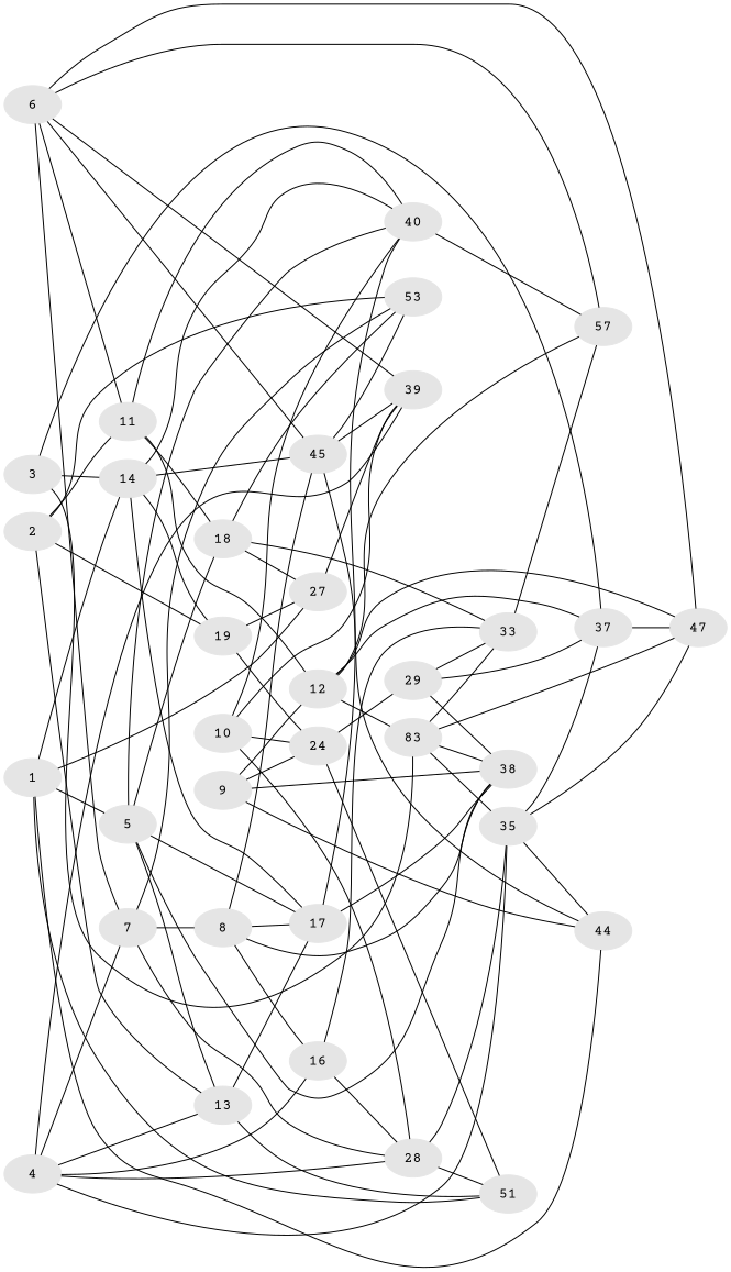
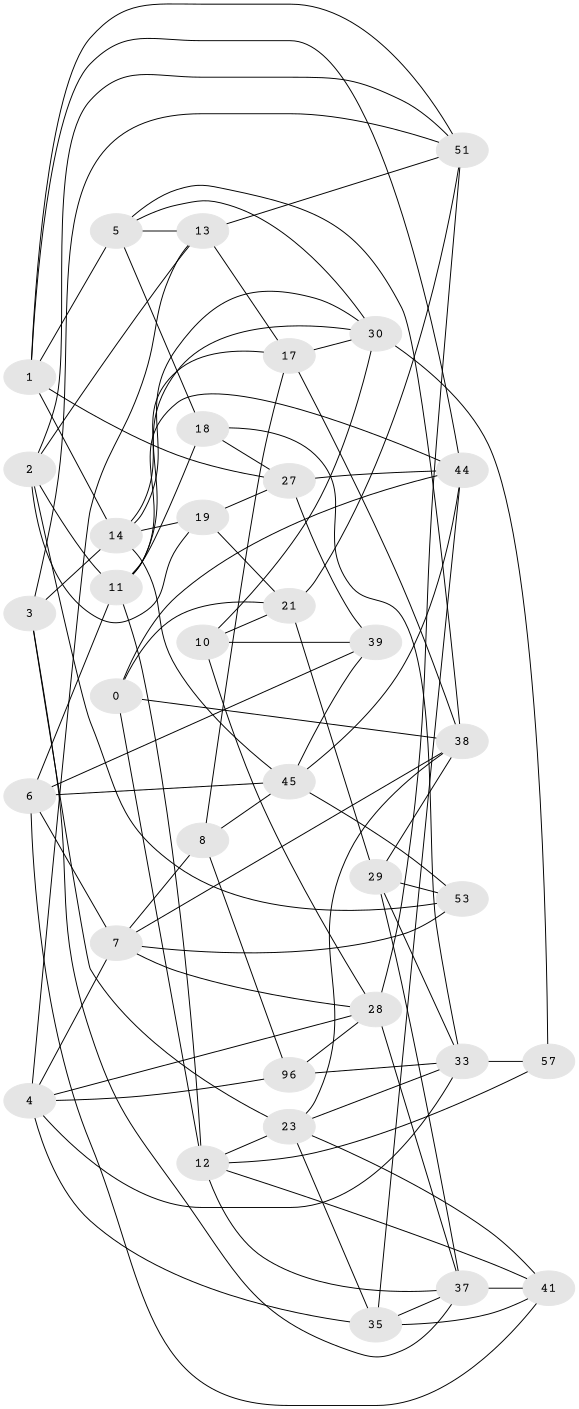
  graph {
    fontname="Courier Prime"
    rankdir=LR
    node [color=gray90 fontname="Courier Prime" style=filled]
    edge [fontname="Courier Prime"]
    1 [super="+47"]
    5 [super="+52"]
    14 [super="+31"]
    27 [super="+59"]
    44 [super="+45"]
    51 [super="+58"]
    13 [super="+55"]
    17 [super="+26"]
    18
-   30 [super="+46" label=40]
+   30 [super="+46"]
    38 [super="+50"]
    19
    n13 [label=45 super="+24"]
    39
    2 [super="+20"]
    11 [super="+25"]
    53
    12 [super="+36"]
-   21 [super="+43" label=24]
+   21 [super="+43"]
    3
-   23 [super="+48" label=83]
+   23 [super="+48"]
    37 [super="+60"]
    33 [super="+40"]
    35 [super="+57"]
-   41 [super="+49" label=47]
+   41 [super="+49"]
    4 [super="+22"]
    7 [super="+56"]
-   16
+   16 [label=96]
    28 [super="+34"]
    8
    n31 [label=57]
    6 [super="+32"]
-   9
+   9 [label=0]
    29 [super="+42"]
    10
    1 -- 5
    1 -- 14
    1 -- 27 [weight=2]
    1 -- 44
    1 -- 51
    5 -- 13
-   5 -- 17
    5 -- 18
    5 -- 30
    5 -- 38
    14 -- 17
    14 -- 30
    14 -- 19
    14 -- n13
+   27 -- 44
    27 -- 39
    13 -- 51
    13 -- 17
    17 -- 30
    17 -- 38
    18 -- 27
    18 -- 33
    30 -- n31
    19 -- 27
    19 -- 21
    n13 -- 44
    n13 -- 39
    n13 -- 53
+   2 -- 51
    2 -- 13 [weight=2]
    2 -- 19
    2 -- 11
    2 -- 53
+   11 -- 44
    11 -- 18
    11 -- 30
    11 -- 12
    12 -- 23
    12 -- 37
    12 -- 41
    12 -- n31
    21 -- 51
    21 -- 29 [weight=2]
    3 -- 14
+   3 -- 51
    3 -- 23
    3 -- 37
    23 -- 38
    23 -- 33
    23 -- 35
    23 -- 41
    37 -- 41 [weight=2]
    33 -- n31
    35 -- 44
    35 -- 37
    35 -- 41
    4 -- 13
-   4 -- 39
+   4 -- 33
    4 -- 35
    4 -- 7
    4 -- 16
    4 -- 28
-   8 -- 38
+   7 -- 38
    7 -- 53
    7 -- 28
    7 -- 8
    16 -- 33
    16 -- 28
    28 -- 51
-   28 -- 35
+   28 -- 37
    8 -- 17
    8 -- n13
    8 -- 16
    6 -- n13
    6 -- 39
    6 -- 11
    6 -- 41
    6 -- 7
-   6 -- n31
    9 -- 44
    9 -- 38
    9 -- 12
    9 -- 21
    29 -- 38
-   18 -- 53
+   29 -- 53
    29 -- 37
    29 -- 33
    10 -- 30
    10 -- 39
    10 -- 21
    10 -- 28
  }
